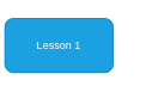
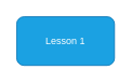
  <mxCell id="0" />
  <mxCell id="1" parent="0" />
- <mxCell id="2" value="Lesson 1" style="rounded=1;whiteSpace=wrap;html=1;fillColor=#1ba1e2;fontColor=#ffffff;strokeColor=#006EAF;" vertex="1" parent="1"><mxGeometry x="5" y="20" width="120" height="60" as="geometry" /></mxCell>
+ <mxCell id="2" value="Lesson 1" style="rounded=1;whiteSpace=wrap;html=1;fillColor=#1ba1e2;fontColor=#ffffff;strokeColor=#006EAF;" vertex="1" parent="1"><mxGeometry x="20" y="20" width="120" height="60" as="geometry" /></mxCell>
